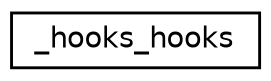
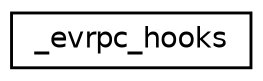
  digraph {
    rankdir=LR
-   n1 [color=black fillcolor=white fontname=Helvetica fontsize=10 height=0.2 label=_hooks_hooks shape=record style=filled width=0.4]
+   n1 [color=black fillcolor=white fontname=Helvetica fontsize=10 height=0.2 label=_evrpc_hooks shape=record style=filled width=0.4]
  }
